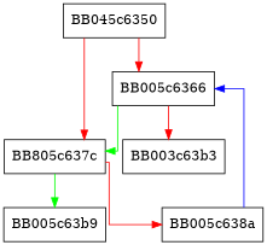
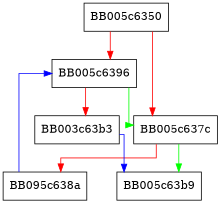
  digraph {
    splines=ortho
    node [shape=box]
    edge [color=red]
-   BB005c6350 [label=BB045c6350]
-   BB005c6396 [label=BB005c6366]
-   BB005c637c [label=BB805c637c]
+   BB005c6350
+   BB005c6396
+   BB005c637c
    n4 [label=BB003c63b3]
    BB005c63b9
-   BB005c638a
+   BB005c638a [label=BB095c638a]
    BB005c6350 -> BB005c6396
    BB005c6350 -> BB005c637c
    BB005c6396 -> BB005c637c [color=green]
    BB005c6396 -> n4
    BB005c637c -> BB005c63b9 [color=green]
    BB005c637c -> BB005c638a
+   n4 -> BB005c63b9 [color=blue]
    BB005c638a -> BB005c6396 [color=blue]
  }
